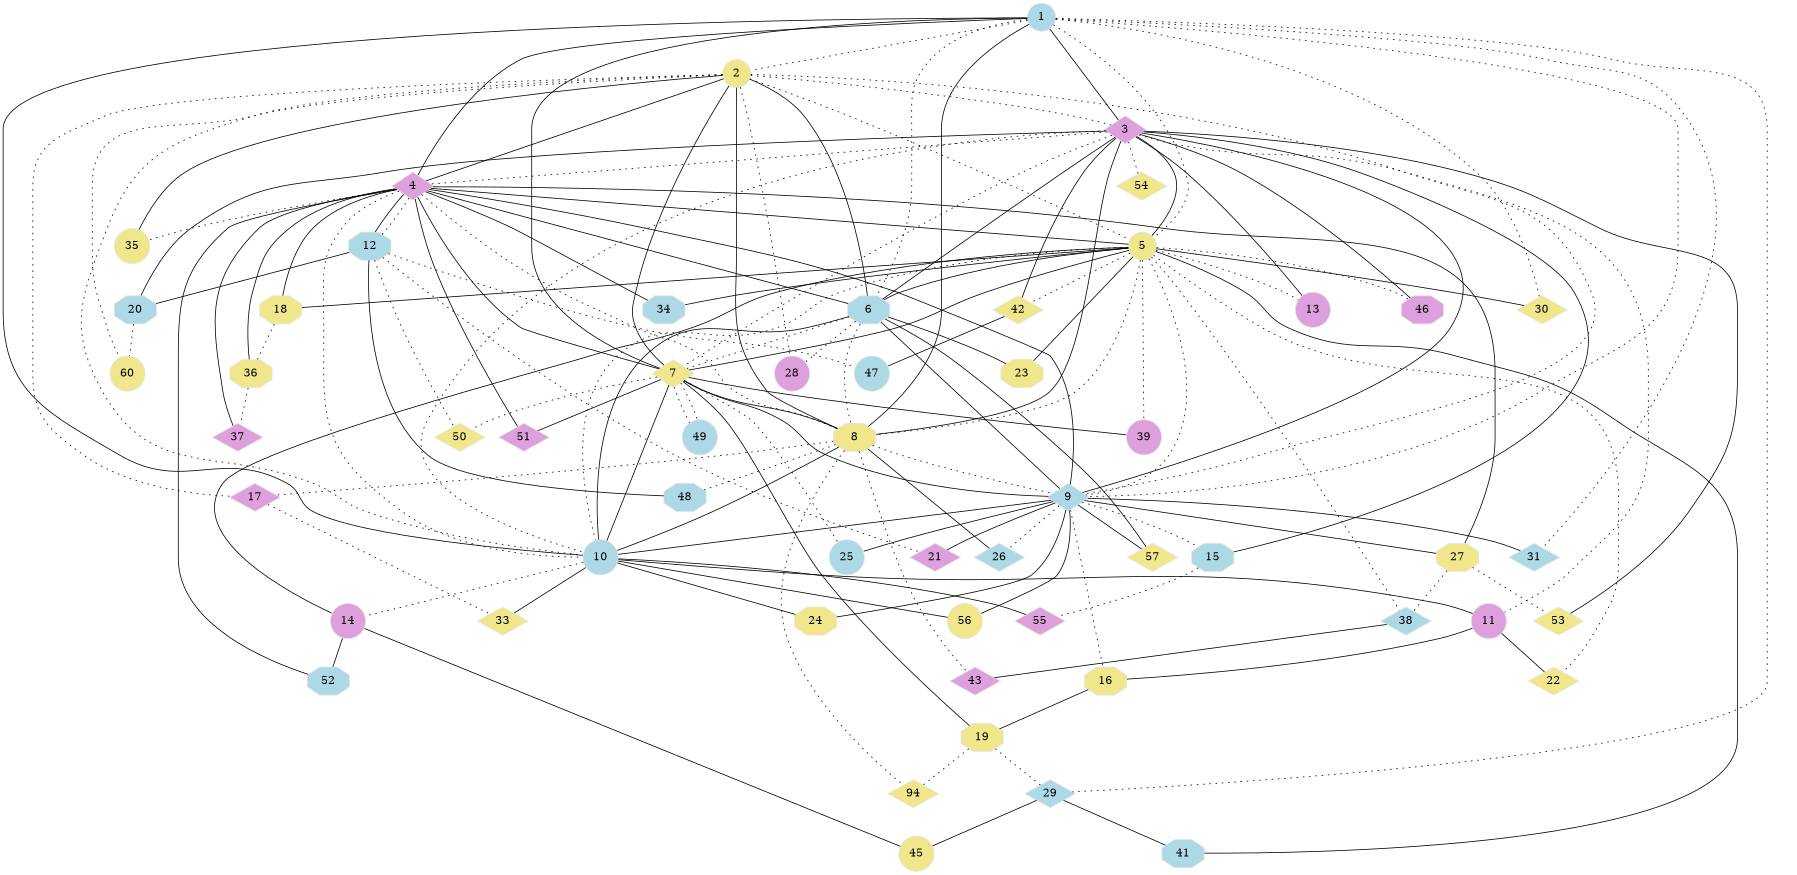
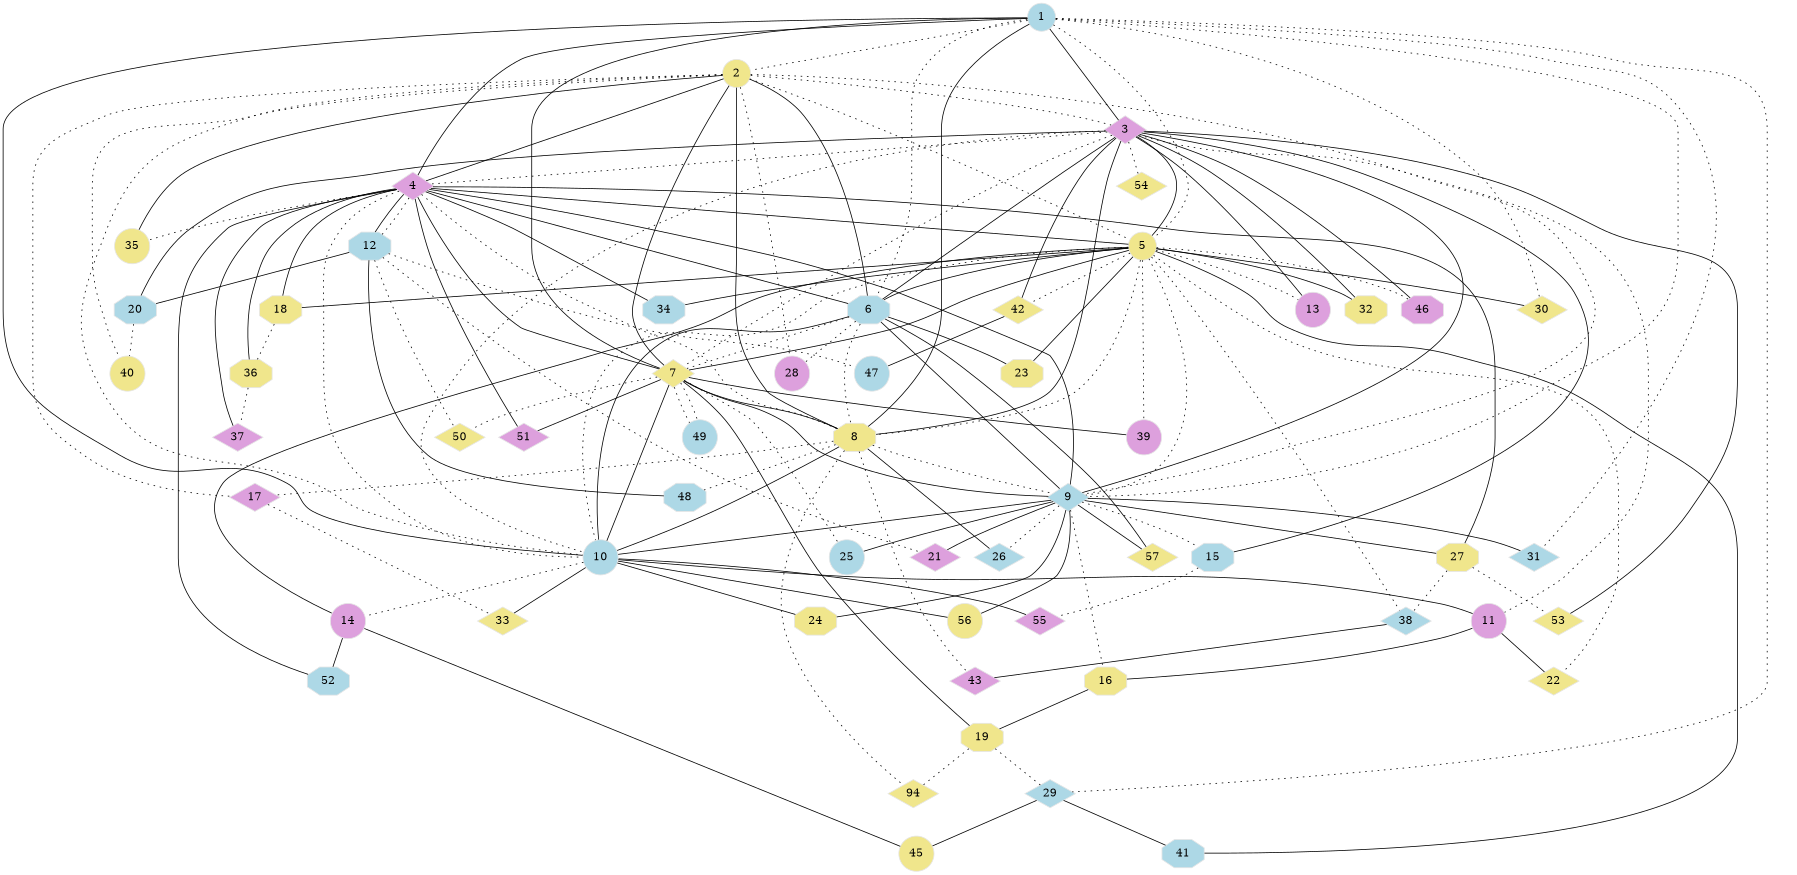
  graph {
    node [color=gray90 fillcolor=khaki shape=diamond style=filled]
    edge [style=solid]
    1 [fillcolor=lightblue shape=circle]
    2 [shape=circle]
    3 [fillcolor=plum]
    4 [fillcolor=plum]
    5 [shape=circle]
    6 [fillcolor=lightblue shape=octagon]
    7
    8 [shape=octagon]
    9 [fillcolor=lightblue]
    10 [fillcolor=lightblue shape=circle]
    29 [fillcolor=lightblue]
    30
    31 [fillcolor=lightblue]
    17 [fillcolor=plum]
    28 [fillcolor=plum shape=circle]
    35 [shape=circle]
-   40 [shape=circle label=60]
+   40 [shape=circle]
    11 [fillcolor=plum shape=circle]
    13 [fillcolor=plum shape=circle]
    15 [fillcolor=lightblue shape=octagon]
    20 [fillcolor=lightblue shape=octagon]
+   32 [shape=octagon]
    42
    46 [fillcolor=plum shape=octagon]
    53
    54
    12 [fillcolor=lightblue shape=octagon]
    18 [shape=octagon]
    27 [shape=octagon]
    34 [fillcolor=lightblue shape=octagon]
    36 [shape=octagon]
    37 [fillcolor=plum]
    51 [fillcolor=plum]
    52 [fillcolor=lightblue shape=octagon]
    14 [fillcolor=plum shape=circle]
    22
    23 [shape=octagon]
    38 [fillcolor=lightblue]
    39 [fillcolor=plum shape=circle]
    41 [fillcolor=lightblue shape=octagon]
    57
    19 [shape=octagon]
    25 [fillcolor=lightblue shape=circle]
    49 [fillcolor=lightblue shape=circle]
    50
    26 [fillcolor=lightblue]
    43 [fillcolor=plum]
    n48 [label=94]
    48 [fillcolor=lightblue shape=octagon]
    16 [shape=octagon]
    21 [fillcolor=plum]
    24 [shape=octagon]
    56 [shape=circle]
    33
    55 [fillcolor=plum]
    45 [shape=circle]
    47 [fillcolor=lightblue shape=circle]
    1 -- 2 [style=dotted]
    1 -- 3
    1 -- 4
    1 -- 5 [style=dotted]
    1 -- 6 [style=dotted]
    1 -- 7
    1 -- 8
    1 -- 9 [style=dotted]
    1 -- 10
    1 -- 29 [style=dotted]
    1 -- 30 [style=dotted]
    1 -- 31 [style=dotted]
    2 -- 3 [style=dotted]
    2 -- 4
    2 -- 5 [style=dotted]
    2 -- 6
    2 -- 7
    2 -- 8
    2 -- 9 [style=dotted]
    2 -- 10 [style=dotted]
    2 -- 17 [style=dotted]
    2 -- 28 [style=dotted]
    2 -- 35
    2 -- 40 [style=dotted]
    3 -- 4 [style=dotted]
    3 -- 5
    3 -- 6
    3 -- 7 [style=dotted]
    3 -- 8
    3 -- 9
    3 -- 10 [style=dotted]
    3 -- 11 [style=dotted]
    3 -- 13
    3 -- 15
    3 -- 20
+   3 -- 32
    3 -- 42
    3 -- 46
    3 -- 53
    3 -- 54 [style=dotted]
    4 -- 5
    4 -- 6
    4 -- 7
    4 -- 8 [style=dotted]
    4 -- 9
    4 -- 10 [style=dotted]
    4 -- 35 [style=dotted]
    4 -- 12
    4 -- 12 [style=dotted]
    4 -- 18
    4 -- 27
    4 -- 34
    4 -- 36
    4 -- 37
    4 -- 51
    4 -- 52
    5 -- 6
    5 -- 7
    5 -- 8 [style=dotted]
    5 -- 9 [style=dotted]
    5 -- 10 [style=dotted]
    5 -- 30
    5 -- 13 [style=dotted]
+   5 -- 32
    5 -- 42 [style=dotted]
    5 -- 46 [style=dotted]
    5 -- 18
    5 -- 34
    5 -- 14
    5 -- 22 [style=dotted]
    5 -- 23
    5 -- 38 [style=dotted]
    5 -- 39 [style=dotted]
    5 -- 41
    6 -- 7 [style=dotted]
    6 -- 8 [style=dotted]
    6 -- 9
    6 -- 10
    6 -- 28 [style=dotted]
    6 -- 23
    6 -- 57
    7 -- 8
    7 -- 9
    7 -- 10
    7 -- 51
    7 -- 39
    7 -- 19
    7 -- 25 [style=dotted]
    7 -- 49 [style=dotted]
    7 -- 49 [style=dotted]
    7 -- 50 [style=dotted]
    8 -- 9 [style=dotted]
    8 -- 10
    8 -- 17 [style=dotted]
    8 -- 26
    8 -- 43 [style=dotted]
    8 -- n48 [style=dotted]
    8 -- 48 [style=dotted]
    9 -- 10
    9 -- 31
    9 -- 15 [style=dotted]
    9 -- 27
    9 -- 57
    9 -- 25
    9 -- 26 [style=dotted]
    9 -- 16 [style=dotted]
    9 -- 21
    9 -- 24
    9 -- 56
    10 -- 11
    10 -- 14 [style=dotted]
    10 -- 24
    10 -- 56
    10 -- 33
    10 -- 55
    29 -- 41
    29 -- 45
    17 -- 33 [style=dotted]
    11 -- 22
    11 -- 16
    15 -- 55 [style=dotted]
    20 -- 40 [style=dotted]
    42 -- 47
    12 -- 20
    12 -- 50 [style=dotted]
    12 -- 48
    12 -- 21 [style=dotted]
    12 -- 47 [style=dotted]
    18 -- 36 [style=dotted]
    27 -- 53 [style=dotted]
    27 -- 38 [style=dotted]
    36 -- 37 [style=dotted]
    14 -- 52
    14 -- 45
    38 -- 43
    19 -- 29 [style=dotted]
    19 -- n48 [style=dotted]
    16 -- 19
  }
